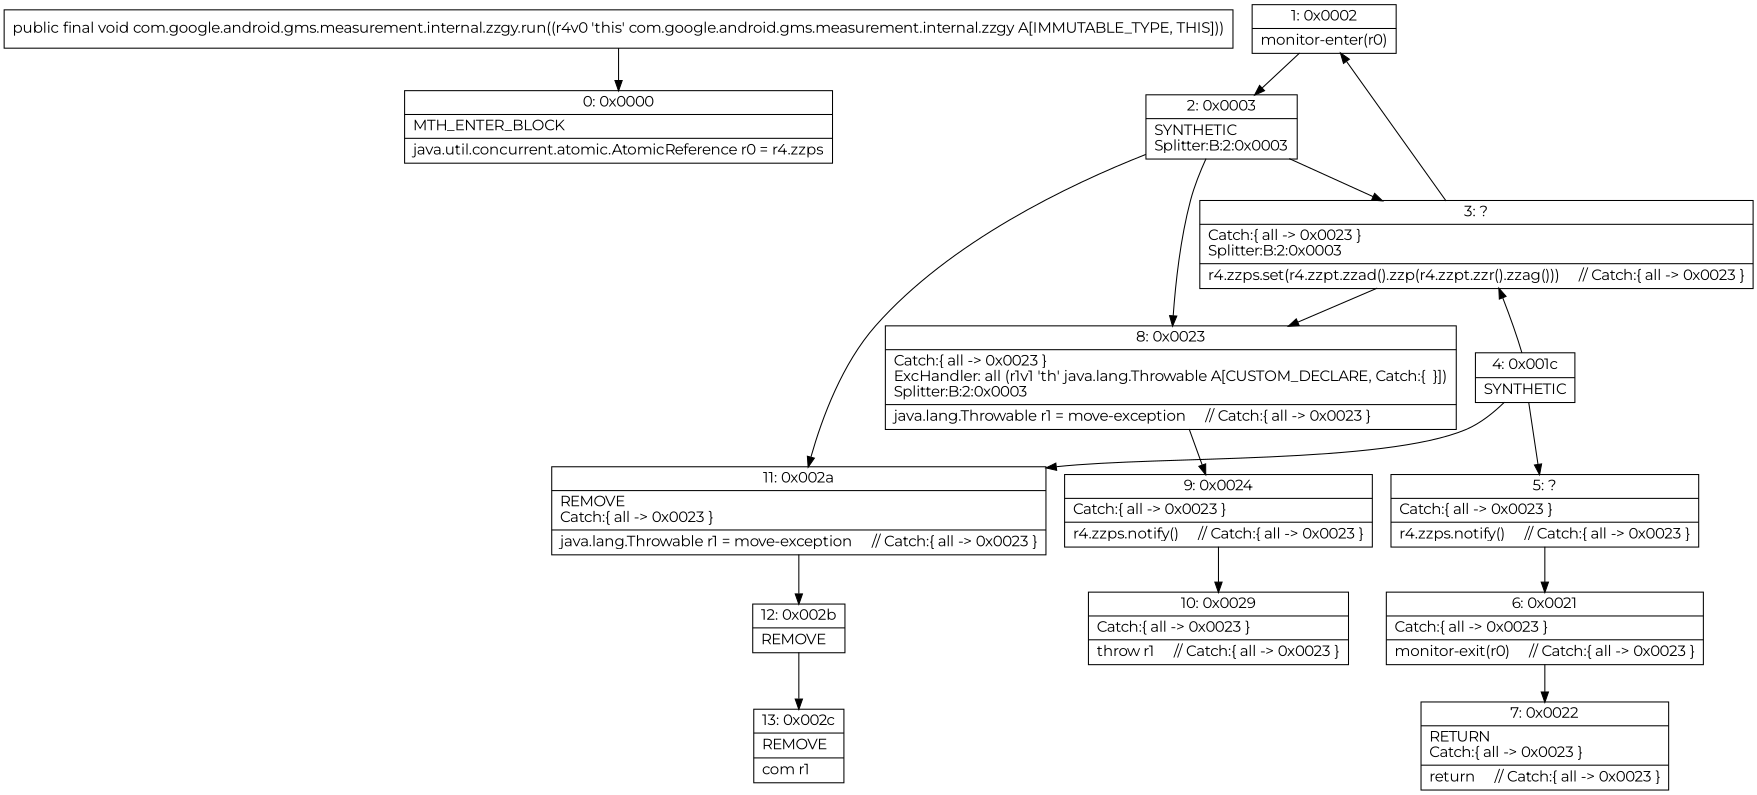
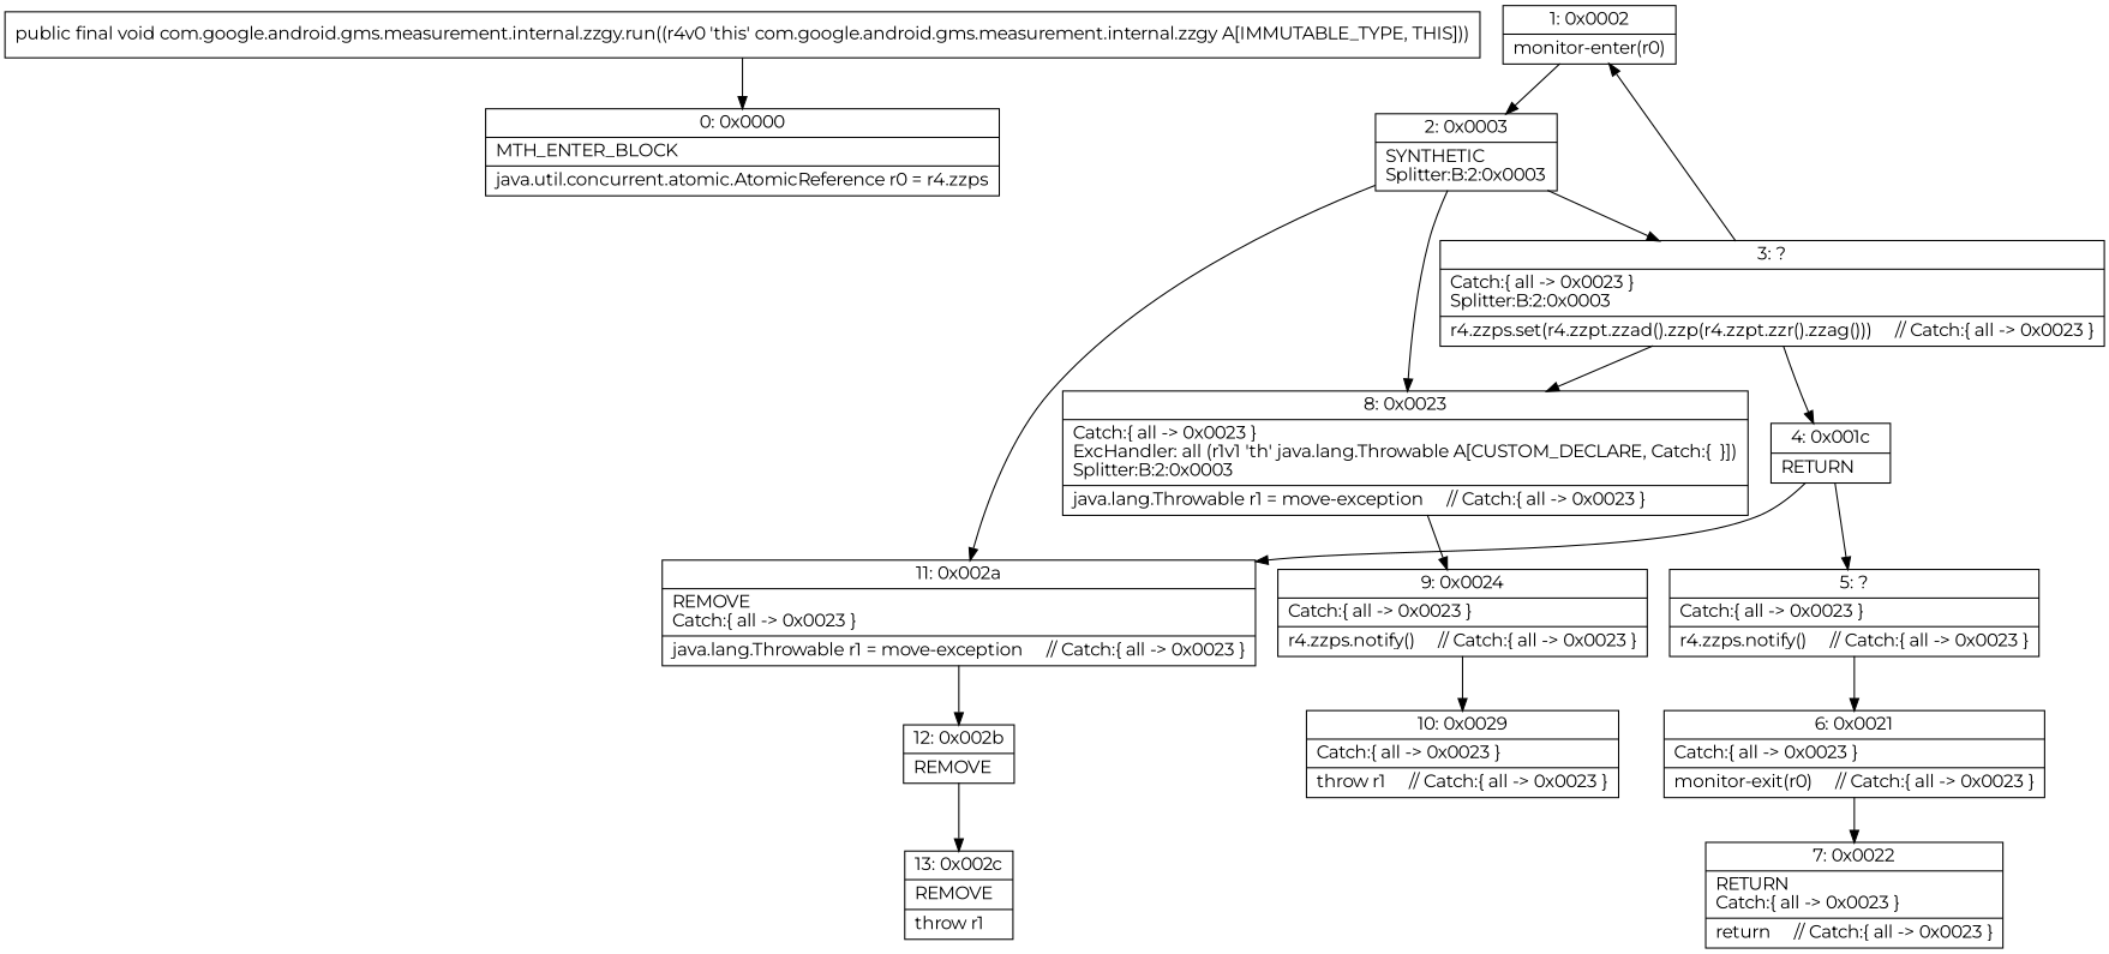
  digraph {
    fontname=Montserrat
    node [fontname=Montserrat shape=record]
    edge [fontname=Montserrat]
    n1 [label="{0\:\ 0x0000|MTH_ENTER_BLOCK\l|java.util.concurrent.atomic.AtomicReference r0 = r4.zzps\l}"]
    n2 [label="{1\:\ 0x0002|monitor\-enter(r0)\l}"]
    n3 [label="{2\:\ 0x0003|SYNTHETIC\lSplitter:B:2:0x0003\l}"]
    n4 [label="{3\:\ ?|Catch:\{ all \-\> 0x0023 \}\lSplitter:B:2:0x0003\l|r4.zzps.set(r4.zzpt.zzad().zzp(r4.zzpt.zzr().zzag()))     \/\/ Catch:\{ all \-\> 0x0023 \}\l}"]
    n5 [label="{8\:\ 0x0023|Catch:\{ all \-\> 0x0023 \}\lExcHandler: all (r1v1 'th' java.lang.Throwable A[CUSTOM_DECLARE, Catch:\{  \}])\lSplitter:B:2:0x0003\l|java.lang.Throwable r1 = move\-exception     \/\/ Catch:\{ all \-\> 0x0023 \}\l}"]
    n6 [label="{11\:\ 0x002a|REMOVE\lCatch:\{ all \-\> 0x0023 \}\l|java.lang.Throwable r1 = move\-exception     \/\/ Catch:\{ all \-\> 0x0023 \}\l}"]
-   n7 [label="{4\:\ 0x001c|SYNTHETIC\l}"]
+   n7 [label="{4\:\ 0x001c|RETURN\l}"]
    n8 [label="{9\:\ 0x0024|Catch:\{ all \-\> 0x0023 \}\l|r4.zzps.notify()     \/\/ Catch:\{ all \-\> 0x0023 \}\l}"]
    n9 [label="{12\:\ 0x002b|REMOVE\l}"]
    n10 [label="{5\:\ ?|Catch:\{ all \-\> 0x0023 \}\l|r4.zzps.notify()     \/\/ Catch:\{ all \-\> 0x0023 \}\l}"]
    n11 [label="{6\:\ 0x0021|Catch:\{ all \-\> 0x0023 \}\l|monitor\-exit(r0)     \/\/ Catch:\{ all \-\> 0x0023 \}\l}"]
    n12 [label="{7\:\ 0x0022|RETURN\lCatch:\{ all \-\> 0x0023 \}\l|return     \/\/ Catch:\{ all \-\> 0x0023 \}\l}"]
    n13 [label="{10\:\ 0x0029|Catch:\{ all \-\> 0x0023 \}\l|throw r1     \/\/ Catch:\{ all \-\> 0x0023 \}\l}"]
-   n14 [label="{13\:\ 0x002c|REMOVE\l|com r1\l}"]
+   n14 [label="{13\:\ 0x002c|REMOVE\l|throw r1\l}"]
    n15 [label="{public final void com.google.android.gms.measurement.internal.zzgy.run((r4v0 'this' com.google.android.gms.measurement.internal.zzgy A[IMMUTABLE_TYPE, THIS])) }"]
    n2 -> n3
    n3 -> n4
    n3 -> n5
    n3 -> n6
    n4 -> n2
    n4 -> n5
-   n7 -> n4
+   n4 -> n7
    n5 -> n8
    n6 -> n9
    n7 -> n6
    n7 -> n10
    n8 -> n13
    n9 -> n14
    n10 -> n11
    n11 -> n12
    n15 -> n1
  }
